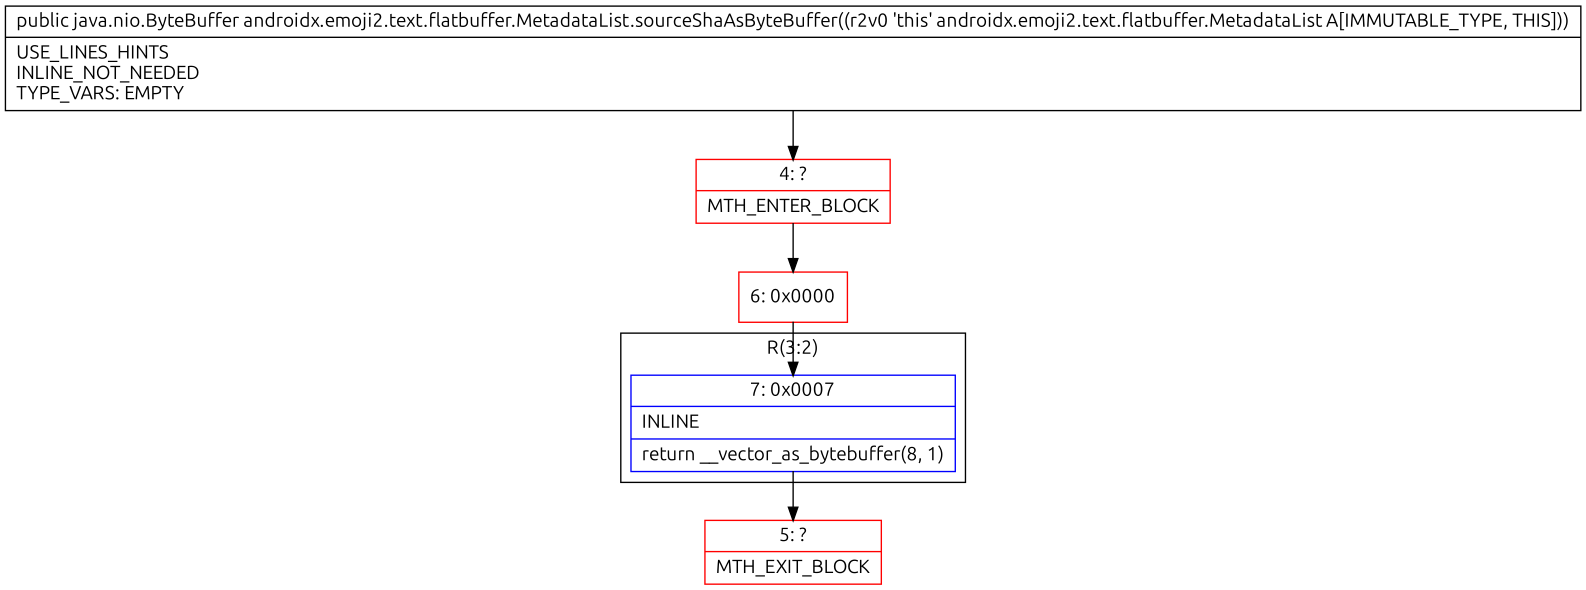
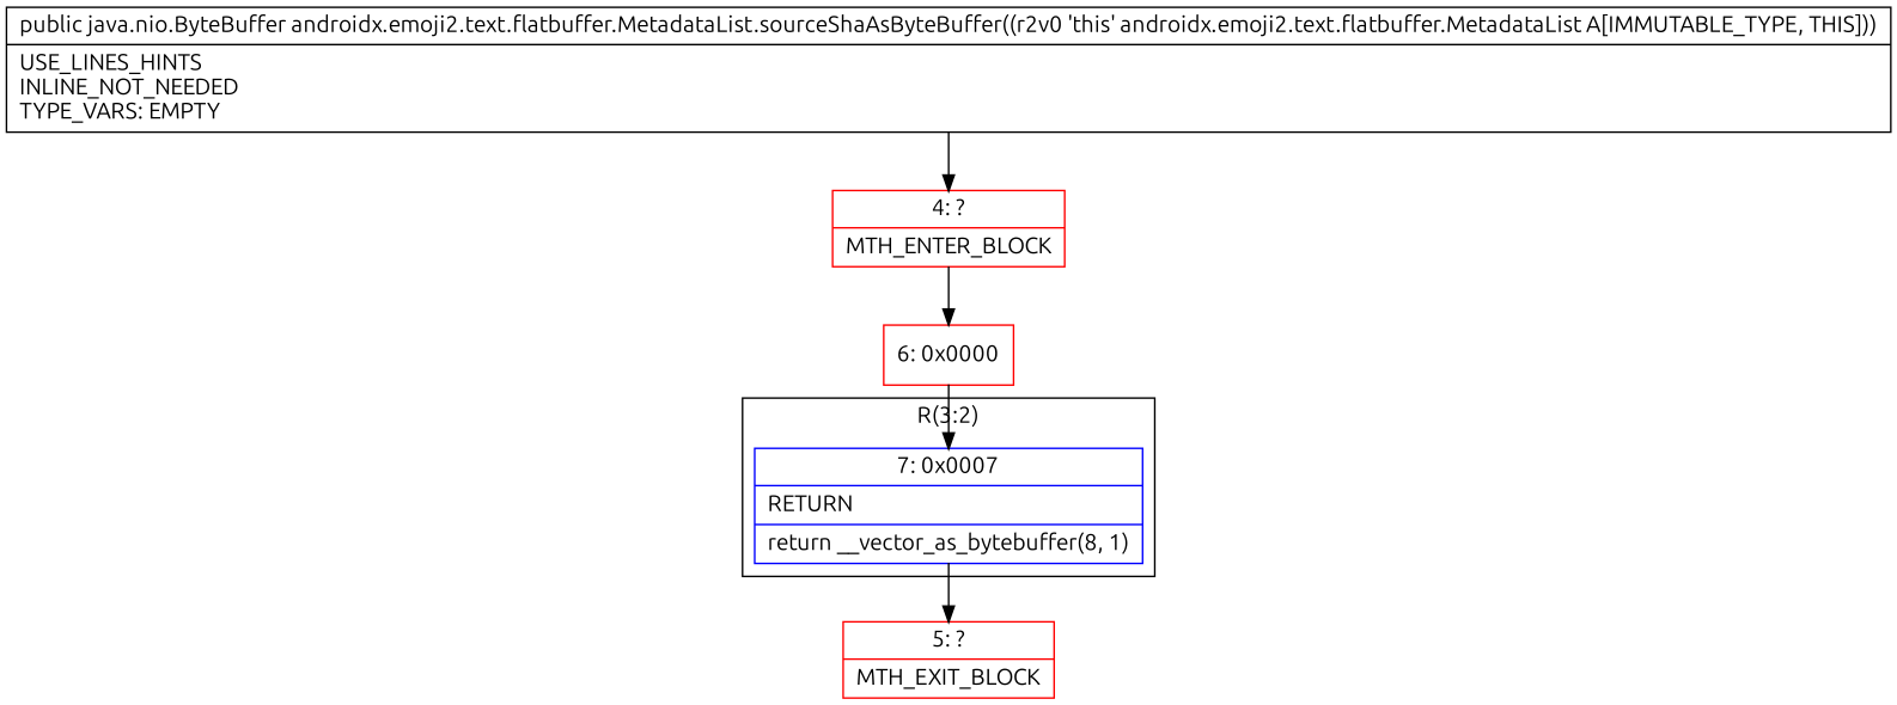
  digraph {
    fontname=Ubuntu
    node [color=red fontname=Ubuntu shape=record]
    edge [fontname=Ubuntu]
-   n1 [color=blue label="{7\:\ 0x0007|INLINE\l|return __vector_as_bytebuffer(8, 1)\l}"]
+   n1 [color=blue label="{7\:\ 0x0007|RETURN\l|return __vector_as_bytebuffer(8, 1)\l}"]
    n2 [label="{5\:\ ?|MTH_EXIT_BLOCK\l}"]
    n3 [label="{4\:\ ?|MTH_ENTER_BLOCK\l}"]
    n4 [label="{6\:\ 0x0000}"]
    n5 [label="{public java.nio.ByteBuffer androidx.emoji2.text.flatbuffer.MetadataList.sourceShaAsByteBuffer((r2v0 'this' androidx.emoji2.text.flatbuffer.MetadataList A[IMMUTABLE_TYPE, THIS]))  | USE_LINES_HINTS\lINLINE_NOT_NEEDED\lTYPE_VARS: EMPTY\l}" color=""]
    subgraph cluster_1 {
      label="R(3:2)"
      n1
    }
    n1 -> n2
    n3 -> n4
    n4 -> n1
    n5 -> n3
  }
